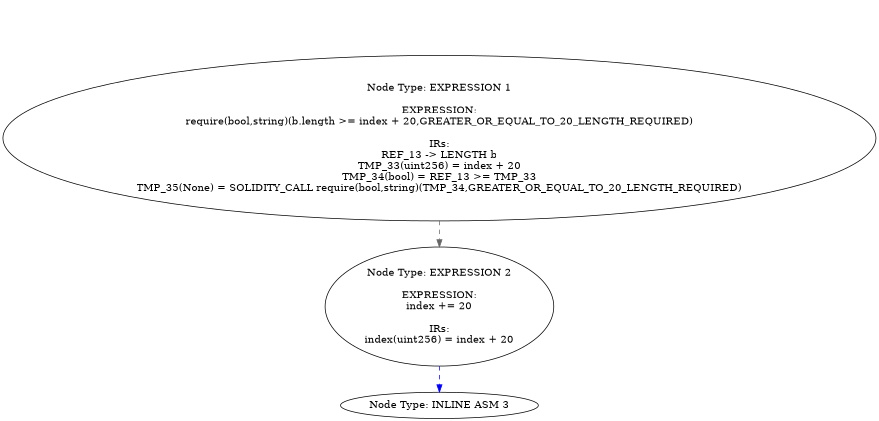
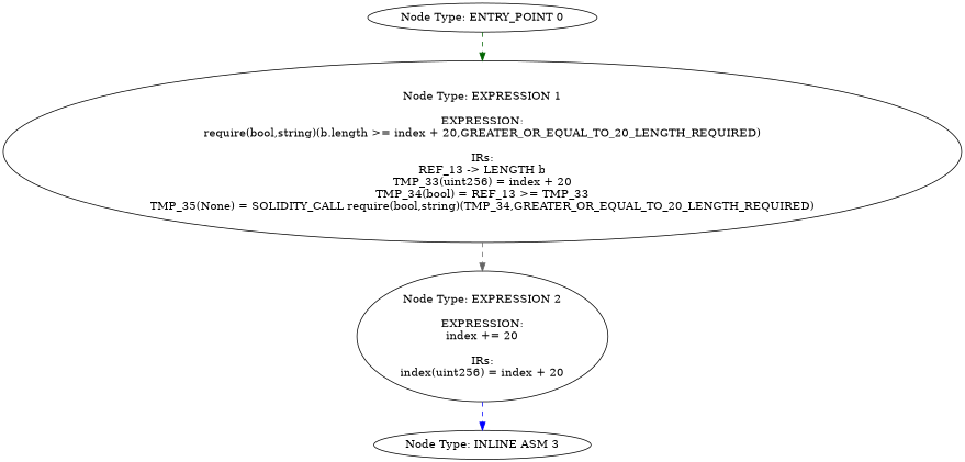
  digraph {
    edge [style=dashed]
+   n1 [label="Node Type: ENTRY_POINT 0\n"]
    n2 [label="Node Type: EXPRESSION 1\n\nEXPRESSION:\nrequire(bool,string)(b.length >= index + 20,GREATER_OR_EQUAL_TO_20_LENGTH_REQUIRED)\n\nIRs:\nREF_13 -> LENGTH b\nTMP_33(uint256) = index + 20\nTMP_34(bool) = REF_13 >= TMP_33\nTMP_35(None) = SOLIDITY_CALL require(bool,string)(TMP_34,GREATER_OR_EQUAL_TO_20_LENGTH_REQUIRED)"]
    n3 [label="Node Type: EXPRESSION 2\n\nEXPRESSION:\nindex += 20\n\nIRs:\nindex(uint256) = index + 20"]
    n4 [label="Node Type: INLINE ASM 3\n"]
+   n1 -> n2 [color=darkgreen]
    n2 -> n3 [color=gray40]
    n3 -> n4 [color=blue]
  }
